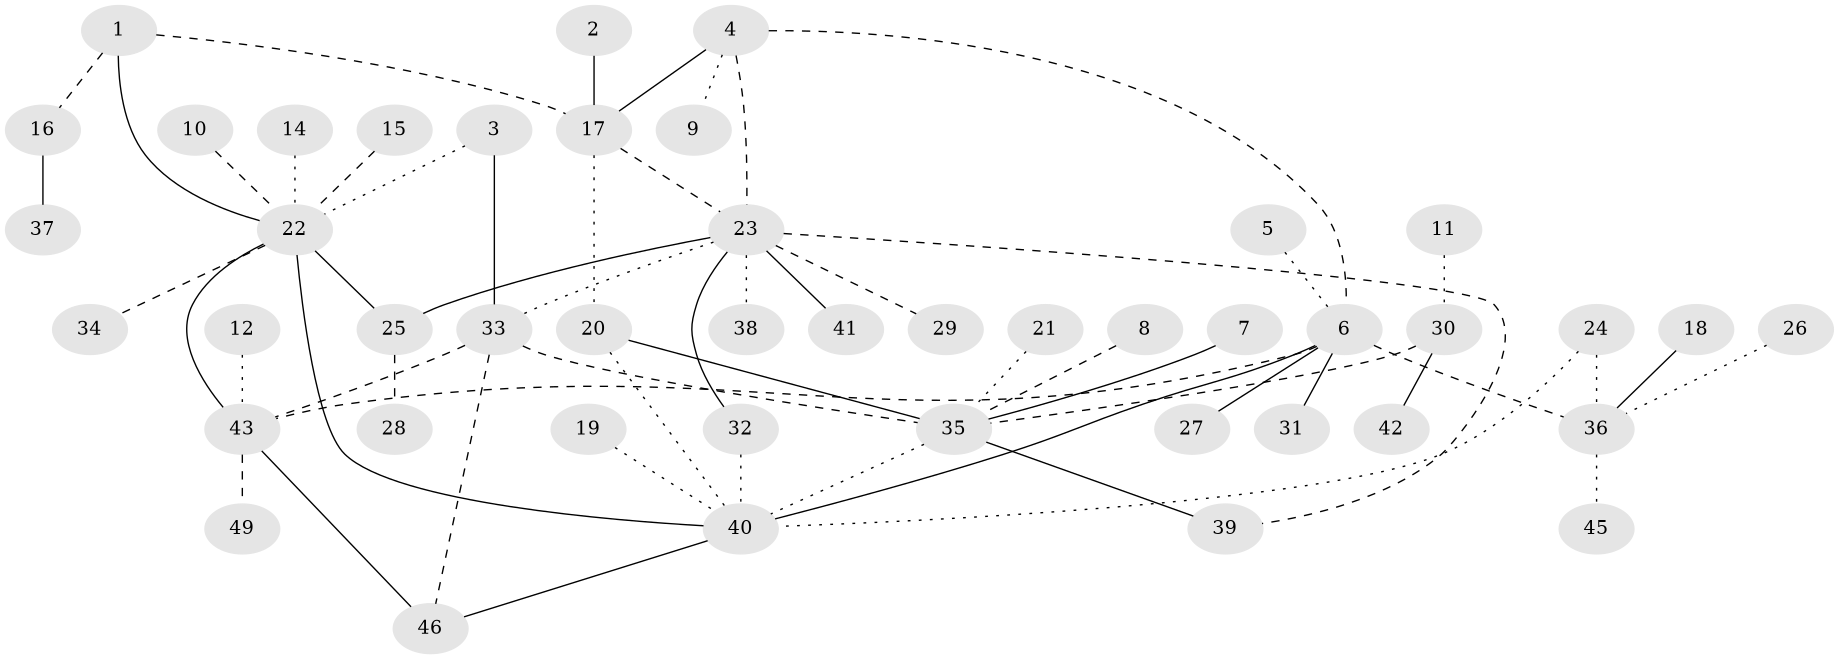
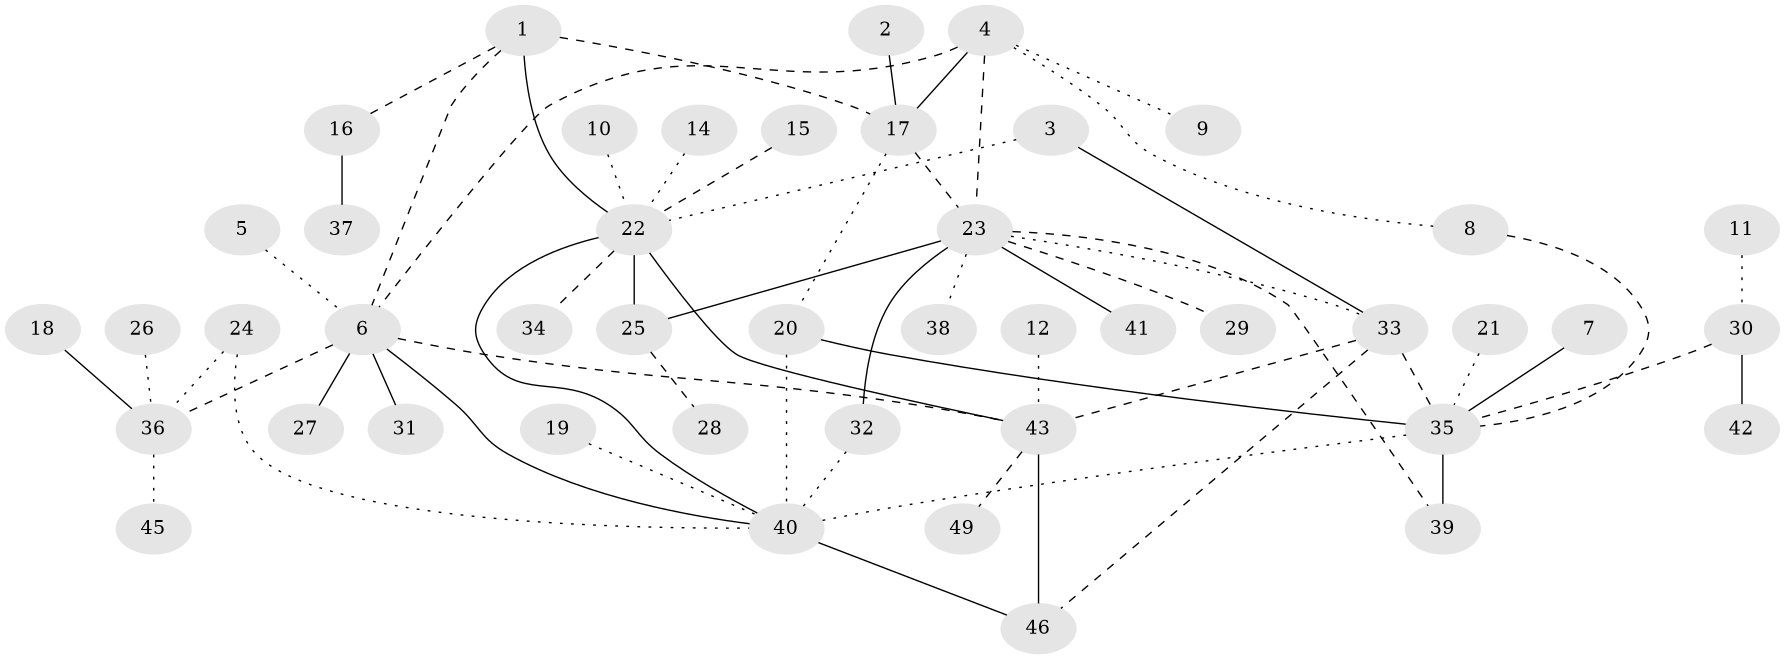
  graph {
    node [color=gray90 style=filled]
    edge [style=solid weight=1.0]
    1
    6
    16
    17
    22
    27
    31
    36
    40
    43
    37
    23
    20
    25
    34
    2
    3
    33
    35
    46
    4
    8
    9
    29
    32
    38
    39
    41
    5
    45
    n31 [label=49]
    7
    10
    11
    30
    42
    12
    14
    15
    18
    19
    21
    28
    24
    26
+   1 -- 6 [style=dashed]
    1 -- 16 [style=dashed]
    1 -- 17 [style=dashed]
    1 -- 22 [weight=2.0]
    6 -- 27
    6 -- 31
    6 -- 36 [style=dashed weight=3.0]
    6 -- 40
    6 -- 43 [style=dashed]
    16 -- 37
    17 -- 23 [style=dashed]
    17 -- 20 [style=dotted]
    22 -- 40
    22 -- 43
    22 -- 25
    22 -- 34 [style=dashed]
    36 -- 45 [style=dotted]
    40 -- 46
    43 -- 46 [weight=2.0]
    43 -- n31 [style=dashed]
    23 -- 25
    23 -- 33 [style=dotted]
    23 -- 29 [style=dashed]
    23 -- 32
    23 -- 38 [style=dotted]
    23 -- 39 [style=dashed]
    23 -- 41
    20 -- 40 [style=dotted]
    20 -- 35 [weight=2.0]
    25 -- 28 [style=dashed]
    2 -- 17
    3 -- 22 [style=dotted weight=2.0]
    3 -- 33
    33 -- 43 [style=dashed weight=2.0]
    33 -- 35 [style=dashed]
    33 -- 46 [style=dashed]
    35 -- 40 [style=dotted weight=2.0]
    35 -- 39
    4 -- 6 [style=dashed]
    4 -- 17
    4 -- 23 [style=dashed]
+   4 -- 8 [style=dotted]
    4 -- 9 [style=dotted]
    8 -- 35 [style=dashed]
    32 -- 40 [style=dotted]
    5 -- 6 [style=dotted]
    7 -- 35
-   10 -- 22 [style=dashed]
+   10 -- 22 [style=dotted]
    11 -- 30 [style=dotted]
    30 -- 35 [style=dashed]
    30 -- 42
    12 -- 43 [style=dotted]
    14 -- 22 [style=dotted]
    15 -- 22 [style=dashed]
    18 -- 36
    19 -- 40 [style=dotted]
    21 -- 35 [style=dotted]
    24 -- 36 [style=dotted]
    24 -- 40 [style=dotted]
    26 -- 36 [style=dotted]
  }
